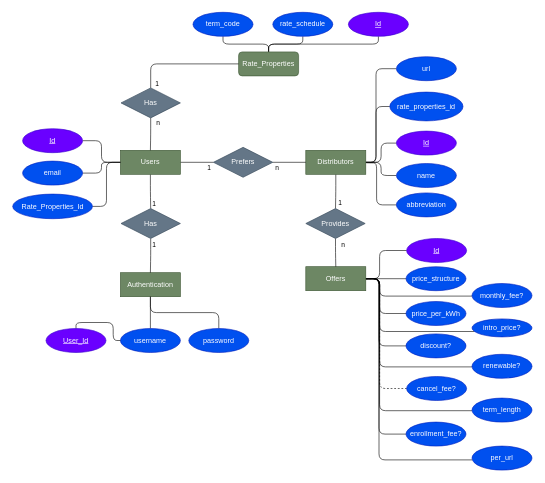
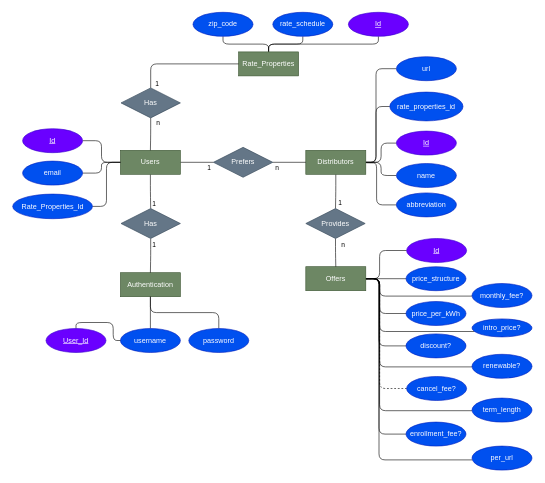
  <mxCell id="0" />
  <mxCell id="1" parent="0" />
  <mxCell id="2" style="edgeStyle=orthogonalEdgeStyle;html=1;exitX=1;exitY=0.5;exitDx=0;exitDy=0;endArrow=none;endFill=0;" parent="1" source="9" target="43" edge="1"><mxGeometry relative="1" as="geometry" /></mxCell>
  <mxCell id="3" style="edgeStyle=orthogonalEdgeStyle;html=1;exitX=1;exitY=0.5;exitDx=0;exitDy=0;endArrow=none;endFill=0;" parent="1" source="9" target="44" edge="1"><mxGeometry relative="1" as="geometry" /></mxCell>
  <mxCell id="4" style="edgeStyle=orthogonalEdgeStyle;html=1;exitX=1;exitY=0.5;exitDx=0;exitDy=0;endArrow=none;endFill=0;" parent="1" source="9" target="45" edge="1"><mxGeometry relative="1" as="geometry"><Array as="points"><mxPoint x="627" y="271" /><mxPoint x="627" y="341" /></Array></mxGeometry></mxCell>
  <mxCell id="5" style="edgeStyle=orthogonalEdgeStyle;html=1;exitX=1;exitY=0.5;exitDx=0;exitDy=0;endArrow=none;endFill=0;" parent="1" source="9" target="64" edge="1"><mxGeometry relative="1" as="geometry"><Array as="points"><mxPoint x="626" y="270" /><mxPoint x="626" y="177" /></Array></mxGeometry></mxCell>
  <mxCell id="6" style="edgeStyle=orthogonalEdgeStyle;html=1;exitX=1;exitY=0.5;exitDx=0;exitDy=0;endArrow=none;endFill=0;" parent="1" source="9" target="71" edge="1"><mxGeometry relative="1" as="geometry"><Array as="points"><mxPoint x="626" y="270" /><mxPoint x="626" y="114" /></Array></mxGeometry></mxCell>
  <mxCell id="7" style="edgeStyle=orthogonalEdgeStyle;html=1;exitX=0.5;exitY=1;exitDx=0;exitDy=0;endArrow=none;endFill=0;" parent="1" source="9" target="75" edge="1"><mxGeometry relative="1" as="geometry" /></mxCell>
  <mxCell id="8" value="1" style="edgeLabel;html=1;align=center;verticalAlign=middle;resizable=0;points=[];" parent="7" vertex="1" connectable="0"><mxGeometry x="0.666" y="2" relative="1" as="geometry"><mxPoint x="5" as="offset" /></mxGeometry></mxCell>
  <mxCell id="9" value="Distributors" style="whiteSpace=wrap;html=1;align=center;fillColor=#6d8764;fontColor=#ffffff;strokeColor=#3A5431;" parent="1" vertex="1"><mxGeometry x="509" y="250" width="100" height="40" as="geometry" /></mxCell>
  <mxCell id="10" style="edgeStyle=orthogonalEdgeStyle;html=1;exitX=0.5;exitY=1;exitDx=0;exitDy=0;endArrow=none;endFill=0;" parent="1" source="14" target="22" edge="1"><mxGeometry relative="1" as="geometry" /></mxCell>
  <mxCell id="11" value="1" style="edgeLabel;html=1;align=center;verticalAlign=middle;resizable=0;points=[];" parent="10" vertex="1" connectable="0"><mxGeometry x="0.647" y="2" relative="1" as="geometry"><mxPoint x="3" y="2" as="offset" /></mxGeometry></mxCell>
  <mxCell id="12" style="edgeStyle=orthogonalEdgeStyle;html=1;exitX=1;exitY=0.5;exitDx=0;exitDy=0;endArrow=none;endFill=0;" parent="1" source="14" target="63" edge="1"><mxGeometry relative="1" as="geometry" /></mxCell>
  <mxCell id="13" value="1" style="edgeLabel;html=1;align=center;verticalAlign=middle;resizable=0;points=[];" parent="12" vertex="1" connectable="0"><mxGeometry x="0.298" relative="1" as="geometry"><mxPoint x="11" y="8" as="offset" /></mxGeometry></mxCell>
  <mxCell id="14" value="Users" style="whiteSpace=wrap;html=1;align=center;fillColor=#6d8764;fontColor=#ffffff;strokeColor=#3A5431;" parent="1" vertex="1"><mxGeometry x="200" y="250" width="100" height="40" as="geometry" /></mxCell>
  <mxCell id="15" style="edgeStyle=orthogonalEdgeStyle;html=1;exitX=1;exitY=0.5;exitDx=0;exitDy=0;endArrow=none;endFill=0;" parent="1" source="16" target="14" edge="1"><mxGeometry relative="1" as="geometry" /></mxCell>
  <mxCell id="16" value="email" style="ellipse;whiteSpace=wrap;html=1;align=center;fillColor=#0050ef;fontColor=#ffffff;strokeColor=#001DBC;" parent="1" vertex="1"><mxGeometry x="37" y="268" width="100" height="40" as="geometry" /></mxCell>
  <mxCell id="17" style="edgeStyle=orthogonalEdgeStyle;html=1;exitX=1;exitY=0.5;exitDx=0;exitDy=0;endArrow=none;endFill=0;" parent="1" source="18" target="14" edge="1"><mxGeometry relative="1" as="geometry" /></mxCell>
  <mxCell id="18" value="Id" style="ellipse;whiteSpace=wrap;html=1;align=center;fontStyle=4;fillColor=#6a00ff;fontColor=#ffffff;strokeColor=#3700CC;" parent="1" vertex="1"><mxGeometry x="37" y="214" width="100" height="40" as="geometry" /></mxCell>
  <mxCell id="19" value="Authentication" style="whiteSpace=wrap;html=1;align=center;fillColor=#6d8764;fontColor=#ffffff;strokeColor=#3A5431;" parent="1" vertex="1"><mxGeometry x="200" y="454" width="100" height="40" as="geometry" /></mxCell>
  <mxCell id="20" style="edgeStyle=orthogonalEdgeStyle;html=1;exitX=0.5;exitY=1;exitDx=0;exitDy=0;endArrow=none;endFill=0;" parent="1" source="22" target="19" edge="1"><mxGeometry relative="1" as="geometry" /></mxCell>
  <mxCell id="21" value="1" style="edgeLabel;html=1;align=center;verticalAlign=middle;resizable=0;points=[];" parent="20" vertex="1" connectable="0"><mxGeometry x="-0.292" y="1" relative="1" as="geometry"><mxPoint x="4" y="-10" as="offset" /></mxGeometry></mxCell>
  <mxCell id="22" value="Has" style="shape=rhombus;perimeter=rhombusPerimeter;whiteSpace=wrap;html=1;align=center;fillColor=#647687;fontColor=#ffffff;strokeColor=#314354;" parent="1" vertex="1"><mxGeometry x="201" y="347" width="99" height="50" as="geometry" /></mxCell>
  <mxCell id="23" style="edgeStyle=orthogonalEdgeStyle;html=1;exitX=1;exitY=0.5;exitDx=0;exitDy=0;endArrow=none;endFill=0;" parent="1" source="34" target="58" edge="1"><mxGeometry relative="1" as="geometry" /></mxCell>
  <mxCell id="24" style="edgeStyle=orthogonalEdgeStyle;html=1;exitX=1;exitY=0.5;exitDx=0;exitDy=0;endArrow=none;endFill=0;" parent="1" source="34" target="59" edge="1"><mxGeometry relative="1" as="geometry"><Array as="points"><mxPoint x="632" y="464" /><mxPoint x="632" y="522" /></Array></mxGeometry></mxCell>
  <mxCell id="25" style="edgeStyle=orthogonalEdgeStyle;html=1;exitX=1;exitY=0.5;exitDx=0;exitDy=0;endArrow=none;endFill=0;" parent="1" source="34" target="60" edge="1"><mxGeometry relative="1" as="geometry"><Array as="points"><mxPoint x="632" y="464" /><mxPoint x="632" y="417" /></Array></mxGeometry></mxCell>
  <mxCell id="26" style="edgeStyle=orthogonalEdgeStyle;html=1;exitX=1;exitY=0.5;exitDx=0;exitDy=0;endArrow=none;endFill=0;" parent="1" source="34" target="65" edge="1"><mxGeometry relative="1" as="geometry"><Array as="points"><mxPoint x="631" y="464" /><mxPoint x="631" y="576" /></Array></mxGeometry></mxCell>
  <mxCell id="27" style="edgeStyle=orthogonalEdgeStyle;html=1;exitX=1;exitY=0.5;exitDx=0;exitDy=0;endArrow=none;endFill=0;" parent="1" source="34" target="66" edge="1"><mxGeometry relative="1" as="geometry"><Array as="points"><mxPoint x="632" y="464" /><mxPoint x="632" y="552" /></Array></mxGeometry></mxCell>
  <mxCell id="28" style="edgeStyle=orthogonalEdgeStyle;html=1;exitX=1;exitY=0.5;exitDx=0;exitDy=0;endArrow=none;endFill=0;" parent="1" source="34" target="67" edge="1"><mxGeometry relative="1" as="geometry"><Array as="points"><mxPoint x="632" y="464" /><mxPoint x="632" y="611" /></Array></mxGeometry></mxCell>
  <mxCell id="29" style="edgeStyle=orthogonalEdgeStyle;html=1;exitX=1;exitY=0.5;exitDx=0;exitDy=0;endArrow=none;endFill=0;dashed=1;" parent="1" source="34" target="68" edge="1"><mxGeometry relative="1" as="geometry"><Array as="points"><mxPoint x="632" y="464" /><mxPoint x="632" y="647" /></Array></mxGeometry></mxCell>
  <mxCell id="30" style="edgeStyle=orthogonalEdgeStyle;html=1;exitX=1;exitY=0.5;exitDx=0;exitDy=0;endArrow=none;endFill=0;" parent="1" source="34" target="69" edge="1"><mxGeometry relative="1" as="geometry"><Array as="points"><mxPoint x="632" y="464" /><mxPoint x="632" y="684" /></Array></mxGeometry></mxCell>
  <mxCell id="31" style="edgeStyle=orthogonalEdgeStyle;html=1;exitX=1;exitY=0.5;exitDx=0;exitDy=0;endArrow=none;endFill=0;" parent="1" source="34" target="70" edge="1"><mxGeometry relative="1" as="geometry"><Array as="points"><mxPoint x="632" y="464" /><mxPoint x="632" y="493" /></Array></mxGeometry></mxCell>
  <mxCell id="32" style="edgeStyle=orthogonalEdgeStyle;html=1;exitX=1;exitY=0.5;exitDx=0;exitDy=0;endArrow=none;endFill=0;" parent="1" source="34" target="72" edge="1"><mxGeometry relative="1" as="geometry"><Array as="points"><mxPoint x="631" y="464" /><mxPoint x="631" y="723" /></Array></mxGeometry></mxCell>
  <mxCell id="33" style="edgeStyle=orthogonalEdgeStyle;html=1;exitX=1;exitY=0.5;exitDx=0;exitDy=0;endArrow=none;endFill=0;" parent="1" source="34" target="76" edge="1"><mxGeometry relative="1" as="geometry"><Array as="points"><mxPoint x="631" y="464" /><mxPoint x="631" y="766" /></Array></mxGeometry></mxCell>
  <mxCell id="34" value="Offers" style="whiteSpace=wrap;html=1;align=center;fillColor=#6d8764;fontColor=#ffffff;strokeColor=#3A5431;" parent="1" vertex="1"><mxGeometry x="509" y="444" width="100" height="40" as="geometry" /></mxCell>
  <mxCell id="35" style="edgeStyle=orthogonalEdgeStyle;html=1;exitX=0.5;exitY=1;exitDx=0;exitDy=0;endArrow=none;endFill=0;" parent="1" source="36" target="49" edge="1"><mxGeometry relative="1" as="geometry" /></mxCell>
- <mxCell id="36" value="term_code" style="ellipse;whiteSpace=wrap;html=1;align=center;fillColor=#0050ef;fontColor=#ffffff;strokeColor=#001DBC;" parent="1" vertex="1"><mxGeometry x="321" y="20" width="100" height="40" as="geometry" /></mxCell>
+ <mxCell id="36" value="zip_code" style="ellipse;whiteSpace=wrap;html=1;align=center;fillColor=#0050ef;fontColor=#ffffff;strokeColor=#001DBC;" parent="1" vertex="1"><mxGeometry x="321" y="20" width="100" height="40" as="geometry" /></mxCell>
  <mxCell id="37" style="edgeStyle=orthogonalEdgeStyle;html=1;exitX=0.5;exitY=0;exitDx=0;exitDy=0;endArrow=none;endFill=0;" parent="1" source="38" target="19" edge="1"><mxGeometry relative="1" as="geometry" /></mxCell>
  <mxCell id="38" value="username" style="ellipse;whiteSpace=wrap;html=1;align=center;fillColor=#0050ef;fontColor=#ffffff;strokeColor=#001DBC;" parent="1" vertex="1"><mxGeometry x="200" y="547" width="100" height="40" as="geometry" /></mxCell>
  <mxCell id="39" style="edgeStyle=orthogonalEdgeStyle;html=1;exitX=0.5;exitY=0;exitDx=0;exitDy=0;endArrow=none;endFill=0;" parent="1" source="40" target="19" edge="1"><mxGeometry relative="1" as="geometry" /></mxCell>
  <mxCell id="40" value="password" style="ellipse;whiteSpace=wrap;html=1;align=center;fillColor=#0050ef;fontColor=#ffffff;strokeColor=#001DBC;" parent="1" vertex="1"><mxGeometry x="314" y="547" width="100" height="40" as="geometry" /></mxCell>
  <mxCell id="41" style="edgeStyle=orthogonalEdgeStyle;html=1;exitX=0.5;exitY=0;exitDx=0;exitDy=0;endArrow=none;endFill=0;" parent="1" source="42" target="38" edge="1"><mxGeometry relative="1" as="geometry" /></mxCell>
  <mxCell id="42" value="User_Id" style="ellipse;whiteSpace=wrap;html=1;align=center;fontStyle=4;fillColor=#6a00ff;fontColor=#ffffff;strokeColor=#3700CC;" parent="1" vertex="1"><mxGeometry x="76" y="547" width="100" height="40" as="geometry" /></mxCell>
  <mxCell id="43" value="Id" style="ellipse;whiteSpace=wrap;html=1;align=center;fontStyle=4;fillColor=#6a00ff;fontColor=#ffffff;strokeColor=#3700CC;" parent="1" vertex="1"><mxGeometry x="660" y="218" width="100" height="40" as="geometry" /></mxCell>
  <mxCell id="44" value="name" style="ellipse;whiteSpace=wrap;html=1;align=center;fillColor=#0050ef;fontColor=#ffffff;strokeColor=#001DBC;" parent="1" vertex="1"><mxGeometry x="660" y="272" width="100" height="40" as="geometry" /></mxCell>
  <mxCell id="45" value="abbreviation" style="ellipse;whiteSpace=wrap;html=1;align=center;fillColor=#0050ef;fontColor=#ffffff;strokeColor=#001DBC;" parent="1" vertex="1"><mxGeometry x="660" y="321" width="100" height="40" as="geometry" /></mxCell>
  <mxCell id="46" style="edgeStyle=orthogonalEdgeStyle;html=1;exitX=0.5;exitY=1;exitDx=0;exitDy=0;endArrow=none;endFill=0;" parent="1" source="47" target="49" edge="1"><mxGeometry relative="1" as="geometry" /></mxCell>
  <mxCell id="47" value="rate_schedule" style="ellipse;whiteSpace=wrap;html=1;align=center;fillColor=#0050ef;fontColor=#ffffff;strokeColor=#001DBC;" parent="1" vertex="1"><mxGeometry x="454" y="20" width="100" height="40" as="geometry" /></mxCell>
  <mxCell id="48" style="edgeStyle=orthogonalEdgeStyle;html=1;exitX=0.5;exitY=0;exitDx=0;exitDy=0;endArrow=none;endFill=0;" parent="1" source="49" target="55" edge="1"><mxGeometry relative="1" as="geometry" /></mxCell>
- <mxCell id="49" value="Rate_Properties" style="whiteSpace=wrap;html=1;align=center;fillColor=#6d8764;fontColor=#ffffff;strokeColor=#3A5431;rounded=1;" parent="1" vertex="1"><mxGeometry x="397" y="86" width="100" height="40" as="geometry" /></mxCell>
+ <mxCell id="49" value="Rate_Properties" style="whiteSpace=wrap;html=1;align=center;fillColor=#6d8764;fontColor=#ffffff;strokeColor=#3A5431;" parent="1" vertex="1"><mxGeometry x="397" y="86" width="100" height="40" as="geometry" /></mxCell>
  <mxCell id="50" style="edgeStyle=orthogonalEdgeStyle;html=1;exitX=0.5;exitY=0;exitDx=0;exitDy=0;endArrow=none;endFill=0;" parent="1" source="54" target="49" edge="1"><mxGeometry relative="1" as="geometry"><Array as="points"><mxPoint x="251" y="106" /></Array></mxGeometry></mxCell>
  <mxCell id="51" value="1" style="edgeLabel;html=1;align=center;verticalAlign=middle;resizable=0;points=[];" parent="50" vertex="1" connectable="0"><mxGeometry x="-0.675" relative="1" as="geometry"><mxPoint x="10" y="22" as="offset" /></mxGeometry></mxCell>
  <mxCell id="52" style="edgeStyle=orthogonalEdgeStyle;html=1;exitX=0.5;exitY=1;exitDx=0;exitDy=0;endArrow=none;endFill=0;" parent="1" source="54" target="14" edge="1"><mxGeometry relative="1" as="geometry" /></mxCell>
  <mxCell id="53" value="n" style="edgeLabel;html=1;align=center;verticalAlign=middle;resizable=0;points=[];" parent="52" vertex="1" connectable="0"><mxGeometry x="-0.221" relative="1" as="geometry"><mxPoint x="12" y="-14" as="offset" /></mxGeometry></mxCell>
  <mxCell id="54" value="Has" style="shape=rhombus;perimeter=rhombusPerimeter;whiteSpace=wrap;html=1;align=center;fillColor=#647687;fontColor=#ffffff;strokeColor=#314354;" parent="1" vertex="1"><mxGeometry x="201" y="146" width="99" height="50" as="geometry" /></mxCell>
  <mxCell id="55" value="Id" style="ellipse;whiteSpace=wrap;html=1;align=center;fontStyle=4;fillColor=#6a00ff;fontColor=#ffffff;strokeColor=#3700CC;" parent="1" vertex="1"><mxGeometry x="580" y="20" width="100" height="40" as="geometry" /></mxCell>
  <mxCell id="56" style="edgeStyle=orthogonalEdgeStyle;html=1;exitX=1;exitY=0.5;exitDx=0;exitDy=0;entryX=0;entryY=0.5;entryDx=0;entryDy=0;endArrow=none;endFill=0;" parent="1" source="57" target="14" edge="1"><mxGeometry relative="1" as="geometry" /></mxCell>
  <mxCell id="57" value="Rate_Properties_Id" style="ellipse;whiteSpace=wrap;html=1;align=center;fillColor=#0050ef;fontColor=#ffffff;strokeColor=#001DBC;" parent="1" vertex="1"><mxGeometry x="20.5" y="323" width="133" height="41" as="geometry" /></mxCell>
  <mxCell id="58" value="price_structure" style="ellipse;whiteSpace=wrap;html=1;align=center;fillColor=#0050ef;fontColor=#ffffff;strokeColor=#001DBC;" parent="1" vertex="1"><mxGeometry x="676" y="444" width="100" height="40" as="geometry" /></mxCell>
  <mxCell id="59" value="price_per_kWh" style="ellipse;whiteSpace=wrap;html=1;align=center;fillColor=#0050ef;fontColor=#ffffff;strokeColor=#001DBC;" parent="1" vertex="1"><mxGeometry x="676" y="502" width="100" height="40" as="geometry" /></mxCell>
  <mxCell id="60" value="Id" style="ellipse;whiteSpace=wrap;html=1;align=center;fontStyle=4;fillColor=#6a00ff;fontColor=#ffffff;strokeColor=#3700CC;" parent="1" vertex="1"><mxGeometry x="677" y="397" width="100" height="40" as="geometry" /></mxCell>
  <mxCell id="61" style="edgeStyle=orthogonalEdgeStyle;html=1;exitX=1;exitY=0.5;exitDx=0;exitDy=0;endArrow=none;endFill=0;" parent="1" source="63" target="9" edge="1"><mxGeometry relative="1" as="geometry" /></mxCell>
  <mxCell id="62" value="n" style="edgeLabel;html=1;align=center;verticalAlign=middle;resizable=0;points=[];" parent="61" vertex="1" connectable="0"><mxGeometry x="-0.817" relative="1" as="geometry"><mxPoint x="1" y="8" as="offset" /></mxGeometry></mxCell>
  <mxCell id="63" value="Prefers" style="shape=rhombus;perimeter=rhombusPerimeter;whiteSpace=wrap;html=1;align=center;fillColor=#647687;fontColor=#ffffff;strokeColor=#314354;" parent="1" vertex="1"><mxGeometry x="355" y="245" width="99" height="50" as="geometry" /></mxCell>
  <mxCell id="64" value="rate_properties_id" style="ellipse;whiteSpace=wrap;html=1;align=center;fillColor=#0050ef;fontColor=#ffffff;strokeColor=#001DBC;" parent="1" vertex="1"><mxGeometry x="649" y="153" width="122" height="48" as="geometry" /></mxCell>
  <mxCell id="65" value="discount?" style="ellipse;whiteSpace=wrap;html=1;align=center;fillColor=#0050ef;fontColor=#ffffff;strokeColor=#001DBC;" parent="1" vertex="1"><mxGeometry x="676" y="556" width="100" height="40" as="geometry" /></mxCell>
  <mxCell id="66" value="intro_price?" style="ellipse;whiteSpace=wrap;html=1;align=center;fillColor=#0050ef;fontColor=#ffffff;strokeColor=#001DBC;" parent="1" vertex="1"><mxGeometry x="786" y="531" width="100" height="30" as="geometry" /></mxCell>
  <mxCell id="67" value="renewable?" style="ellipse;whiteSpace=wrap;html=1;align=center;fillColor=#0050ef;fontColor=#ffffff;strokeColor=#001DBC;" parent="1" vertex="1"><mxGeometry x="786" y="590" width="100" height="40" as="geometry" /></mxCell>
  <mxCell id="68" value="cancel_fee?" style="ellipse;whiteSpace=wrap;html=1;align=center;fillColor=#0050ef;fontColor=#ffffff;strokeColor=#001DBC;" parent="1" vertex="1"><mxGeometry x="677" y="627" width="100" height="40" as="geometry" /></mxCell>
  <mxCell id="69" value="term_length" style="ellipse;whiteSpace=wrap;html=1;align=center;fillColor=#0050ef;fontColor=#ffffff;strokeColor=#001DBC;" parent="1" vertex="1"><mxGeometry x="786" y="663" width="100" height="40" as="geometry" /></mxCell>
  <mxCell id="70" value="monthly_fee?" style="ellipse;whiteSpace=wrap;html=1;align=center;fillColor=#0050ef;fontColor=#ffffff;strokeColor=#001DBC;" parent="1" vertex="1"><mxGeometry x="786" y="472" width="100" height="40" as="geometry" /></mxCell>
  <mxCell id="71" value="url" style="ellipse;whiteSpace=wrap;html=1;align=center;fillColor=#0050ef;fontColor=#ffffff;strokeColor=#001DBC;" parent="1" vertex="1"><mxGeometry x="660" y="94" width="100" height="40" as="geometry" /></mxCell>
  <mxCell id="72" value="enrollment_fee?" style="ellipse;whiteSpace=wrap;html=1;align=center;fillColor=#0050ef;fontColor=#ffffff;strokeColor=#001DBC;" parent="1" vertex="1"><mxGeometry x="676" y="703" width="100" height="40" as="geometry" /></mxCell>
  <mxCell id="73" style="edgeStyle=orthogonalEdgeStyle;html=1;entryX=0.5;entryY=0;entryDx=0;entryDy=0;endArrow=none;endFill=0;" parent="1" source="75" target="34" edge="1"><mxGeometry relative="1" as="geometry" /></mxCell>
  <mxCell id="74" value="n" style="edgeLabel;html=1;align=center;verticalAlign=middle;resizable=0;points=[];" parent="73" vertex="1" connectable="0"><mxGeometry x="-0.334" relative="1" as="geometry"><mxPoint x="12" y="-6" as="offset" /></mxGeometry></mxCell>
  <mxCell id="75" value="Provides" style="shape=rhombus;perimeter=rhombusPerimeter;whiteSpace=wrap;html=1;align=center;fillColor=#647687;fontColor=#ffffff;strokeColor=#314354;" parent="1" vertex="1"><mxGeometry x="509" y="347" width="99" height="50" as="geometry" /></mxCell>
  <mxCell id="76" value="per_url" style="ellipse;whiteSpace=wrap;html=1;align=center;fillColor=#0050ef;fontColor=#ffffff;strokeColor=#001DBC;" parent="1" vertex="1"><mxGeometry x="786" y="743" width="100" height="40" as="geometry" /></mxCell>
